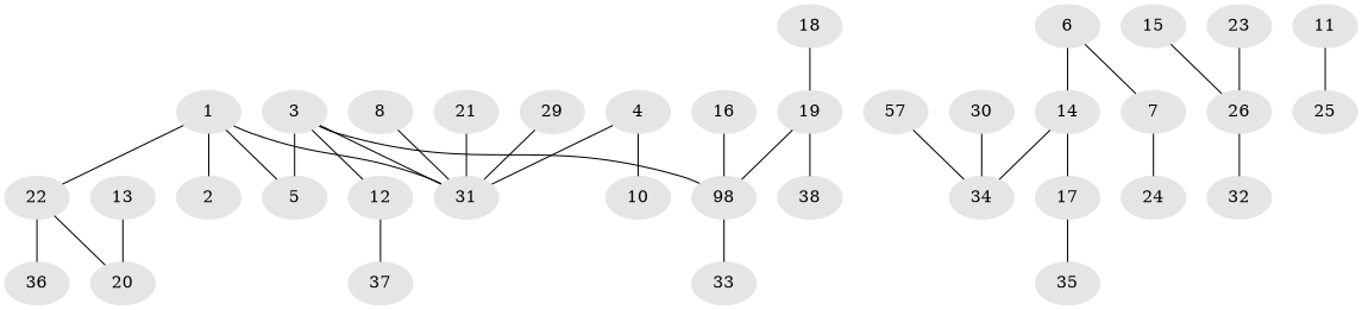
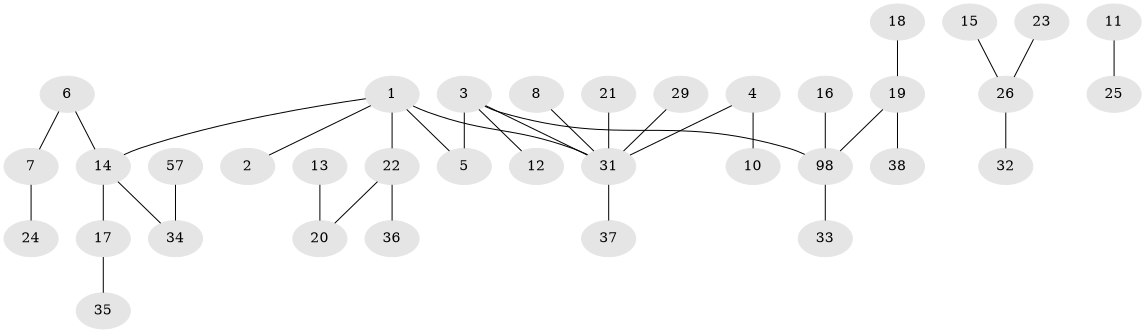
  graph {
    node [color=gray90 style=filled]
    edge [weight=1.0]
    1
    2
    14
    22
    31
    5
    17
    34
    20
    36
    26
    32
    37
    3
    12
    n16 [label=98]
    11
    25
    33
    4
    10
    6
    7
    24
    8
    13
    35
    15
    16
    18
    19
    38
    21
    23
    n35 [label=57]
    29
-   30
    1 -- 2
+   1 -- 14
    1 -- 22
    1 -- 31
    1 -- 5
    14 -- 17
    14 -- 34
    22 -- 20
    22 -- 36
-   12 -- 37
+   31 -- 37
    17 -- 35
    26 -- 32
    3 -- 31
    3 -- 5
    3 -- 12
    3 -- n16
    n16 -- 33
    11 -- 25
    4 -- 31
    4 -- 10
    6 -- 14
    6 -- 7
    7 -- 24
    8 -- 31
    13 -- 20
    15 -- 26
    16 -- n16
    18 -- 19
    19 -- n16
    19 -- 38
    21 -- 31
    23 -- 26
    n35 -- 34
    29 -- 31
-   30 -- 34
  }
